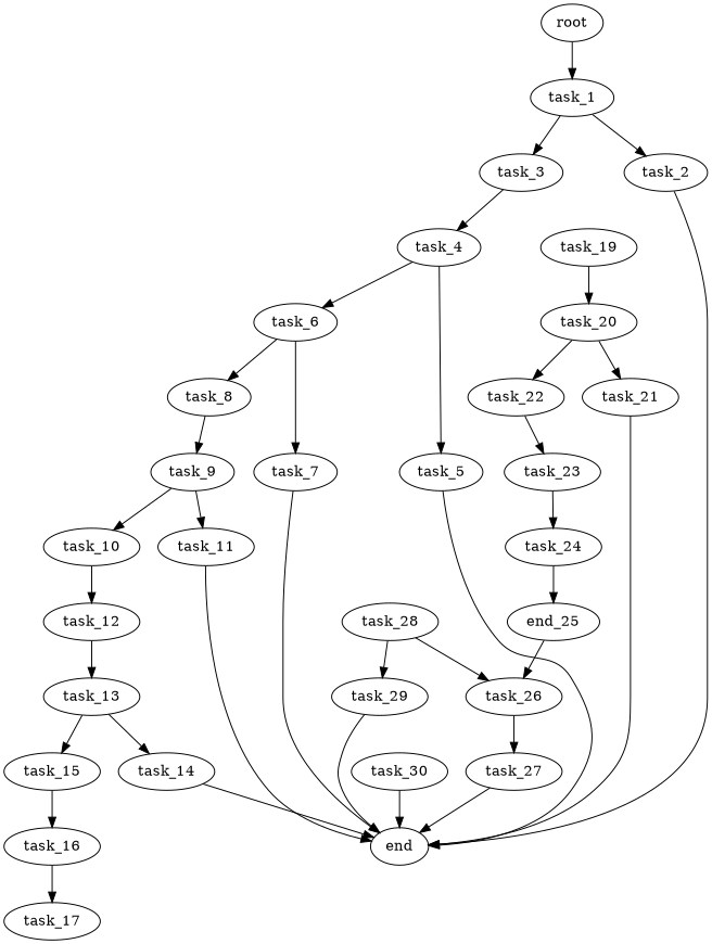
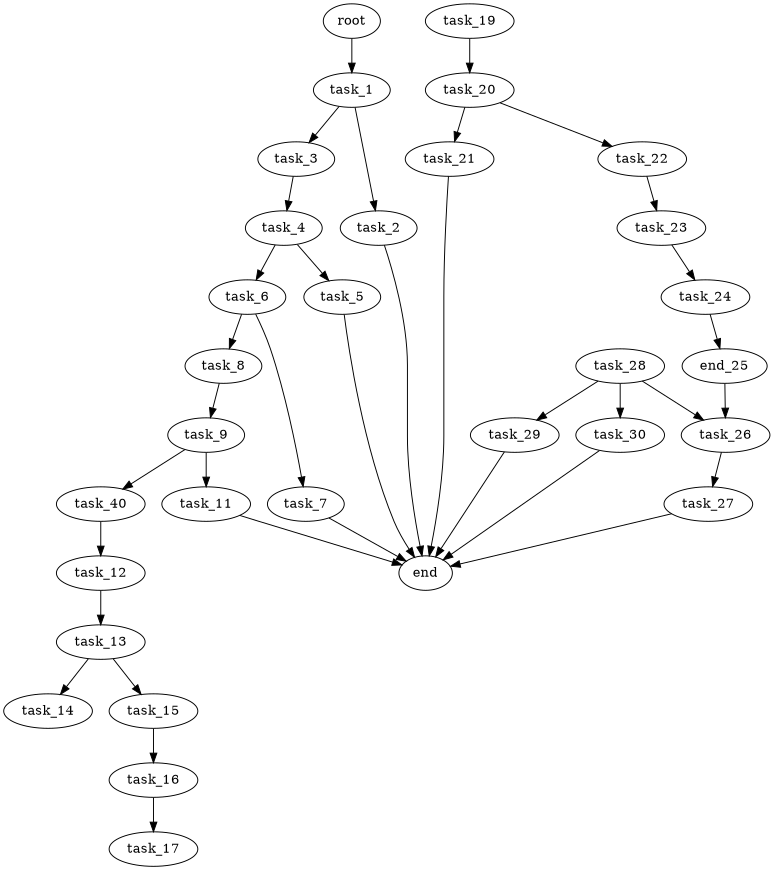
  digraph {
    root
    task_1
    task_2
    task_3
    end
    task_4
    task_5
    task_6
    task_7
    task_8
    task_9
-   task_10
+   task_10 [label=task_40]
    task_11
    task_12
    task_13
    task_14
    task_15
    task_16
    task_17
    task_19
    task_20
    task_21
    task_22
    task_23
    task_24
    n26 [label=end_25]
    task_26
    task_27
    task_28
    task_29
    task_30
    root -> task_1
    task_1 -> task_2
    task_1 -> task_3
    task_2 -> end
    task_3 -> task_4
    task_4 -> task_5
    task_4 -> task_6
    task_5 -> end
    task_6 -> task_7
    task_6 -> task_8
    task_7 -> end
    task_8 -> task_9
    task_9 -> task_10
    task_9 -> task_11
    task_10 -> task_12
    task_11 -> end
    task_12 -> task_13
    task_13 -> task_14
    task_13 -> task_15
-   task_14 -> end
    task_15 -> task_16
    task_16 -> task_17
    task_19 -> task_20
    task_20 -> task_21
    task_20 -> task_22
    task_21 -> end
    task_22 -> task_23
    task_23 -> task_24
    task_24 -> n26
    n26 -> task_26
    task_26 -> task_27
    task_27 -> end
    task_28 -> task_26
    task_28 -> task_29
+   task_28 -> task_30
    task_29 -> end
    task_30 -> end
  }
